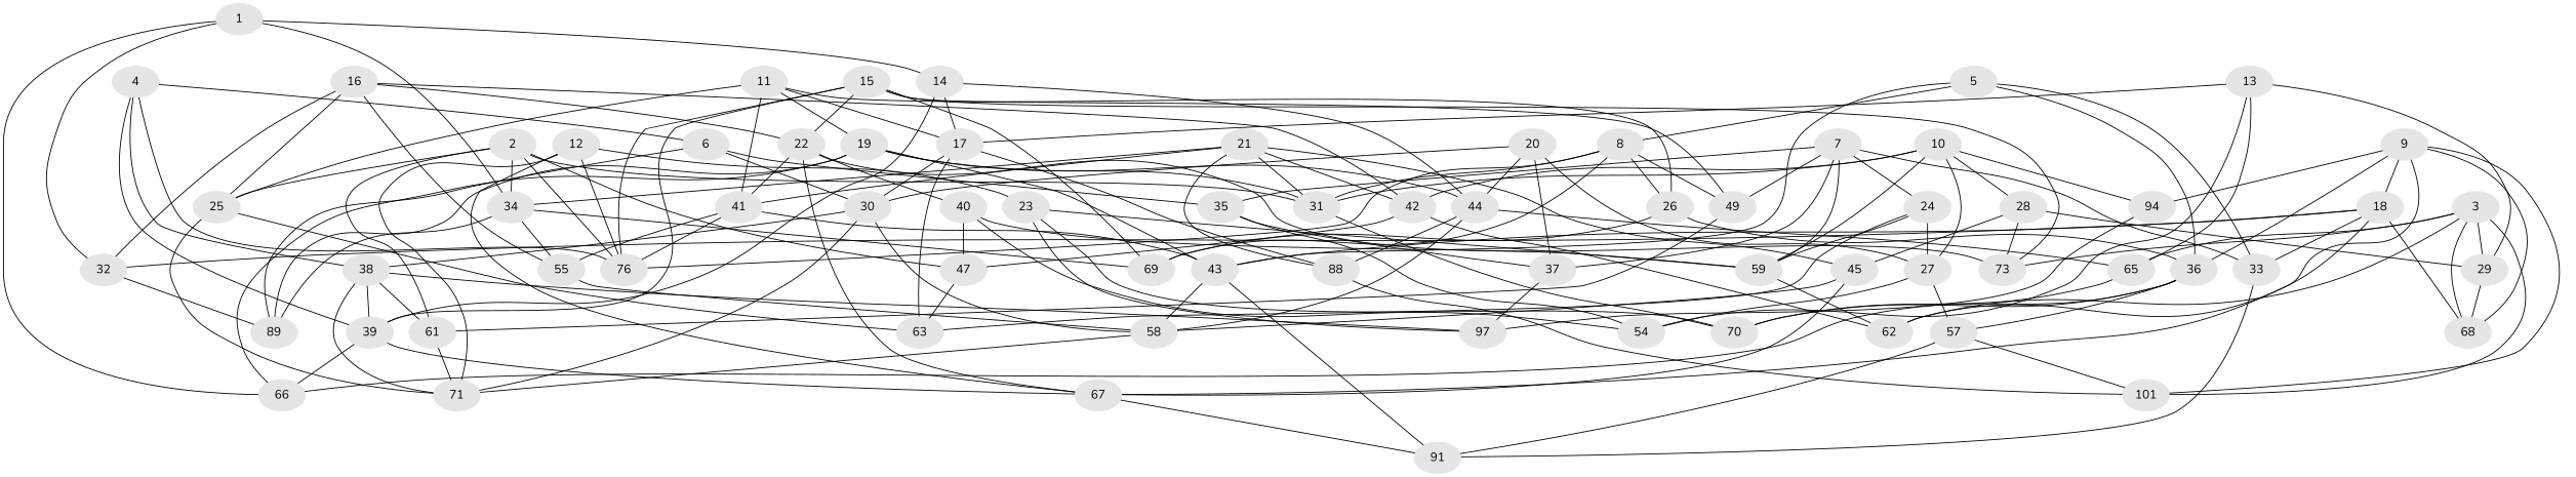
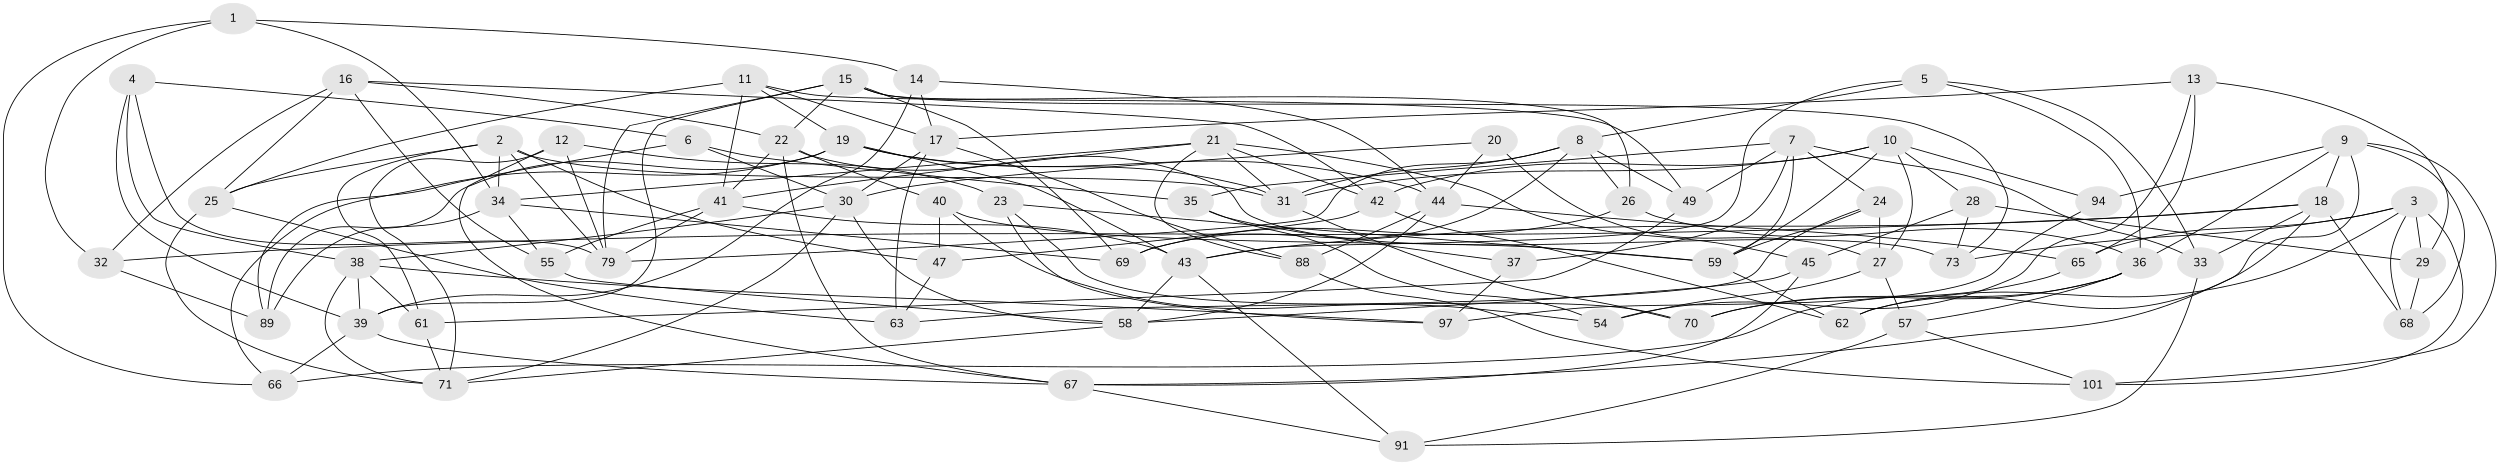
  graph {
    fontname=Nunito
    node [color=gray90 fontname=Nunito style=filled]
    edge [fontname=Nunito]
    1
    14
    32
    34 [super="+77"]
    66
    39 [super="+52"]
    17 [super="+53"]
    44 [super="+48"]
    n9 [label=89]
    69
    55
    2 [super="+74"]
    25 [super="+51"]
    31 [super="+97"]
    47
    61
-   79 [super="+85" label=76]
+   79 [super="+85"]
    71 [super="+90"]
    63
    70
    3 [super="+99"]
    29
    62
    65
    68
    73
    101
    4
    6
    38 [super="+81"]
    30 [super="+50"]
    35
    n33 [label=97]
    67 [super="+86"]
    8 [super="+72"]
    49
    26
    5
    33
    36 [super="+100"]
    43 [super="+87"]
    91
    57
    58 [super="+75"]
    37
    54
    7 [super="+46"]
    24
    59 [super="+76"]
    27 [super="+60"]
    9 [super="+56"]
    18 [super="+96"]
    94
    10 [super="+95"]
    28
    42 [super="+83"]
    45
    11 [super="+92"]
    19 [super="+80"]
    41 [super="+64"]
    88
    12
    23
    13
    15 [super="+82"]
    22 [super="+78"]
    40
    16 [super="+89"]
    20
    21 [super="+93"]
    1 -- 14
    1 -- 32
    1 -- 34
    1 -- 66
    14 -- 39
    14 -- 17
    14 -- 44
    32 -- n9
    34 -- n9
    34 -- 69
    34 -- 55
    39 -- 66
    39 -- 67
    17 -- 63
    17 -- 30
    17 -- 88
    44 -- 65
    44 -- 58
    44 -- 88
    55 -- 58
    2 -- 34
    2 -- 25
    2 -- 31
    2 -- 47
    2 -- 61
    2 -- 79
    25 -- 71
    25 -- 63
    31 -- 70
    47 -- 63
    61 -- 71
    3 -- 29
    3 -- 62
    3 -- 65
    3 -- 68
    3 -- 73
    3 -- 101
    29 -- 68
    65 -- 70
    4 -- 39
    4 -- 79
    4 -- 6
    4 -- 38
    6 -- n9
    6 -- 30
    6 -- 35
    38 -- 39
    38 -- 61
    38 -- 71
    38 -- n33
    30 -- 71
    30 -- 38
    30 -- 58
    35 -- 37
    35 -- 54
    67 -- 91
    8 -- 69
    8 -- 31
    8 -- 79
    8 -- 49
    8 -- 26
    49 -- 61
    26 -- 69
    26 -- 36
    5 -- 8
    5 -- 33
    5 -- 36
    5 -- 43
    33 -- 91
    36 -- 66
    36 -- 70
    36 -- 57
    43 -- 91
    43 -- 58
    57 -- 101
    57 -- 91
    58 -- 71
    37 -- n33
    7 -- 35
    7 -- 49
    7 -- 33
    7 -- 37
    7 -- 24
    7 -- 59
    24 -- 63
    24 -- 59
    24 -- 27
    59 -- 62
    27 -- 57
    27 -- 54
    9 -- 62
    9 -- 68
    9 -- 101
    9 -- 36
    9 -- 18
    9 -- 94
    18 -- 32
    18 -- 68
    18 -- 67
    18 -- 33
    18 -- 43
    94 -- n33
    10 -- 31
    10 -- 59
    10 -- 27
    10 -- 94
    10 -- 28
    10 -- 42
    28 -- 29
    28 -- 73
    28 -- 45
    42 -- 47
    42 -- 62
    45 -- 67
    45 -- 58
    11 -- 17
    11 -- 25 [weight=2]
    11 -- 49
    11 -- 19
    11 -- 41
    19 -- 66
    19 -- 44
    19 -- n9
    19 -- 31
    19 -- 43
    41 -- 55
    41 -- 79
    41 -- 43
    88 -- 101
    12 -- 79
    12 -- 71
    12 -- 67
    12 -- 23
    23 -- 70
    23 -- n33
    23 -- 59
    13 -- 17
    13 -- 29
    13 -- 65
    13 -- 54
    15 -- 39
    15 -- 69
    15 -- 79
    15 -- 73
    15 -- 26
    15 -- 22
    22 -- 73
    22 -- 67
    22 -- 41
    22 -- 40
    40 -- 47
    40 -- 54
    40 -- 59
    16 -- 32
    16 -- 55
    16 -- 25
    16 -- 42 [weight=2]
    16 -- 22
    20 -- 44
    20 -- 30
-   20 -- 37
    20 -- 27
    21 -- 34
    21 -- 31
    21 -- 42
    21 -- 45
    21 -- 41
    21 -- 88
  }
